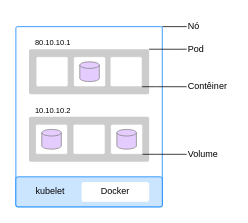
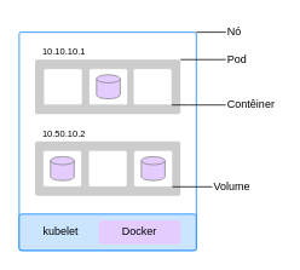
  <mxCell id="0" />
  <mxCell id="1" parent="0" />
  <mxCell id="2" style="edgeStyle=orthogonalEdgeStyle;rounded=0;orthogonalLoop=1;jettySize=auto;html=1;exitX=1;exitY=0;exitDx=0;exitDy=0;fontSize=10;endArrow=none;endFill=0;" edge="1" parent="1" source="3"><mxGeometry relative="1" as="geometry"><mxPoint x="248" y="34.952" as="targetPoint" /></mxGeometry></mxCell>
  <mxCell id="3" value="" style="rounded=1;whiteSpace=wrap;html=1;fillColor=none;strokeColor=#007FFF;arcSize=1;" vertex="1" parent="1"><mxGeometry x="20.5" y="35" width="195" height="240" as="geometry" /></mxCell>
- <mxCell id="4" value="80.10.10.1" style="rounded=1;whiteSpace=wrap;html=1;arcSize=4;strokeColor=none;fillColor=#CCCCCC;labelPosition=center;verticalLabelPosition=top;align=center;verticalAlign=bottom;spacingLeft=-96;spacingRight=0;fontSize=10;" vertex="1" parent="1"><mxGeometry x="38.005" y="65" width="160" height="60" as="geometry" /></mxCell>
- <mxCell id="5" value="10.10.10.2" style="rounded=1;whiteSpace=wrap;html=1;arcSize=4;strokeColor=none;fillColor=#CCCCCC;labelPosition=center;verticalLabelPosition=top;align=center;verticalAlign=bottom;spacingLeft=-96;spacingRight=0;fontSize=10;" vertex="1" parent="1"><mxGeometry x="38.005" y="155" width="160" height="60" as="geometry" /></mxCell>
+ <mxCell id="4" value="10.10.10.1" style="rounded=1;whiteSpace=wrap;html=1;arcSize=4;strokeColor=none;fillColor=#CCCCCC;labelPosition=center;verticalLabelPosition=top;align=center;verticalAlign=bottom;spacingLeft=-96;spacingRight=0;fontSize=10;" vertex="1" parent="1"><mxGeometry x="38.005" y="65" width="160" height="60" as="geometry" /></mxCell>
+ <mxCell id="5" value="10.50.10.2" style="rounded=1;whiteSpace=wrap;html=1;arcSize=4;strokeColor=none;fillColor=#CCCCCC;labelPosition=center;verticalLabelPosition=top;align=center;verticalAlign=bottom;spacingLeft=-96;spacingRight=0;fontSize=10;" vertex="1" parent="1"><mxGeometry x="38.005" y="155" width="160" height="60" as="geometry" /></mxCell>
  <mxCell id="6" value="kubelet" style="rounded=1;whiteSpace=wrap;html=1;strokeColor=#007FFF;arcSize=7;fillColor=#CCE5FF;align=left;spacingLeft=24;labelPosition=center;verticalLabelPosition=middle;verticalAlign=middle;" vertex="1" parent="1"><mxGeometry x="20.5" y="235" width="195" height="40" as="geometry" /></mxCell>
- <mxCell id="7" value="Docker" style="rounded=1;whiteSpace=wrap;html=1;arcSize=13;align=center;spacingLeft=0;labelPosition=center;verticalLabelPosition=middle;verticalAlign=middle;strokeColor=none;fillColor=#FFFFFF;" vertex="1" parent="1"><mxGeometry x="108" y="241.87" width="90" height="26.25" as="geometry" /></mxCell>
+ <mxCell id="7" value="Docker" style="rounded=1;whiteSpace=wrap;html=1;arcSize=13;align=center;spacingLeft=0;labelPosition=center;verticalLabelPosition=middle;verticalAlign=middle;strokeColor=none;fillColor=#e5ccff;" vertex="1" parent="1"><mxGeometry x="108" y="241.87" width="90" height="26.25" as="geometry" /></mxCell>
  <mxCell id="8" value="" style="group" vertex="1" connectable="0" parent="1"><mxGeometry x="46.67" y="165" width="142.67" height="40" as="geometry" /></mxCell>
  <mxCell id="9" value="" style="group" vertex="1" connectable="0" parent="8"><mxGeometry x="100" width="42.67" height="40" as="geometry" /></mxCell>
  <mxCell id="10" value="" style="rounded=1;whiteSpace=wrap;html=1;fontSize=10;align=center;arcSize=6;strokeColor=#CCCCCC;fillColor=#FFFFFF;" vertex="1" parent="9"><mxGeometry width="42.67" height="40" as="geometry" /></mxCell>
  <mxCell id="11" value="" style="strokeWidth=1;html=1;shape=mxgraph.flowchart.database;whiteSpace=wrap;fontSize=10;align=center;strokeColor=#808080;fillColor=#E5CCFF;" vertex="1" parent="9"><mxGeometry x="8.34" y="6.87" width="25.99" height="26.26" as="geometry" /></mxCell>
  <mxCell id="12" value="" style="group" vertex="1" connectable="0" parent="8"><mxGeometry width="42.67" height="40" as="geometry" /></mxCell>
  <mxCell id="13" value="" style="rounded=1;whiteSpace=wrap;html=1;fontSize=10;align=center;arcSize=6;strokeColor=#CCCCCC;fillColor=#FFFFFF;" vertex="1" parent="12"><mxGeometry width="42.67" height="40" as="geometry" /></mxCell>
  <mxCell id="14" value="" style="strokeWidth=1;html=1;shape=mxgraph.flowchart.database;whiteSpace=wrap;fontSize=10;align=center;strokeColor=#808080;fillColor=#E5CCFF;" vertex="1" parent="12"><mxGeometry x="8.34" y="6.87" width="25.99" height="26.26" as="geometry" /></mxCell>
  <mxCell id="15" value="" style="group" vertex="1" connectable="0" parent="8"><mxGeometry x="50.005" width="42.67" height="40" as="geometry" /></mxCell>
  <mxCell id="16" value="" style="rounded=1;whiteSpace=wrap;html=1;comic=0;fillColor=#FFFFFF;arcSize=6;strokeColor=#CCCCCC;verticalAlign=bottom;labelPosition=center;verticalLabelPosition=top;align=center;fontColor=#666666;fontFamily=Helvetica;fontSize=20;" vertex="1" parent="15"><mxGeometry width="42.67" height="40" as="geometry" /></mxCell>
  <mxCell id="17" value="" style="shape=image;html=1;verticalAlign=top;verticalLabelPosition=bottom;labelBackgroundColor=#ffffff;imageAspect=0;aspect=fixed;image=https://cdn4.iconfinder.com/data/icons/technology-devices-1/500/cpu-chip-128.png;rounded=0;comic=0;strokeColor=#CC00CC;strokeWidth=5;fillColor=none;fontFamily=Helvetica;fontSize=20;fontColor=#FF00FF;" vertex="1" parent="15"><mxGeometry x="8.534" y="7.202" width="25.596" height="25.596" as="geometry" /></mxCell>
  <mxCell id="18" value="" style="group" vertex="1" connectable="0" parent="1"><mxGeometry x="47.335" y="75" width="141.34" height="40" as="geometry" /></mxCell>
  <mxCell id="19" value="" style="group;fontFamily=Helvetica;fontSize=20;aspect=fixed;" vertex="1" connectable="0" parent="18"><mxGeometry x="98.67" width="42.67" height="40" as="geometry" /></mxCell>
  <mxCell id="20" value="" style="rounded=1;whiteSpace=wrap;html=1;comic=0;fillColor=#FFFFFF;arcSize=6;strokeColor=#CCCCCC;verticalAlign=bottom;labelPosition=center;verticalLabelPosition=top;align=center;fontColor=#666666;fontFamily=Helvetica;fontSize=20;" vertex="1" parent="19"><mxGeometry width="42.67" height="40" as="geometry" /></mxCell>
  <mxCell id="21" value="" style="shape=image;html=1;verticalAlign=top;verticalLabelPosition=bottom;labelBackgroundColor=#ffffff;imageAspect=0;aspect=fixed;image=https://cdn4.iconfinder.com/data/icons/technology-devices-1/500/cpu-chip-128.png;rounded=0;comic=0;strokeColor=#CC00CC;strokeWidth=5;fillColor=none;fontFamily=Helvetica;fontSize=20;fontColor=#FF00FF;" vertex="1" parent="19"><mxGeometry x="8.534" y="7.202" width="25.596" height="25.596" as="geometry" /></mxCell>
  <mxCell id="22" value="" style="group;fontFamily=Helvetica;fontSize=20;aspect=fixed;" vertex="1" connectable="0" parent="18"><mxGeometry width="42.67" height="40" as="geometry" /></mxCell>
  <mxCell id="23" value="" style="rounded=1;whiteSpace=wrap;html=1;comic=0;fillColor=#FFFFFF;arcSize=6;strokeColor=#CCCCCC;verticalAlign=bottom;labelPosition=center;verticalLabelPosition=top;align=center;fontColor=#666666;fontFamily=Helvetica;fontSize=20;" vertex="1" parent="22"><mxGeometry width="42.67" height="40" as="geometry" /></mxCell>
  <mxCell id="24" value="" style="shape=image;html=1;verticalAlign=top;verticalLabelPosition=bottom;labelBackgroundColor=#ffffff;imageAspect=0;aspect=fixed;image=https://cdn4.iconfinder.com/data/icons/technology-devices-1/500/cpu-chip-128.png;rounded=0;comic=0;strokeColor=#CC00CC;strokeWidth=5;fillColor=none;fontFamily=Helvetica;fontSize=20;fontColor=#FF00FF;" vertex="1" parent="22"><mxGeometry x="8.534" y="7.202" width="25.596" height="25.596" as="geometry" /></mxCell>
  <mxCell id="25" value="" style="group" vertex="1" connectable="0" parent="18"><mxGeometry x="49.995" width="42.67" height="40" as="geometry" /></mxCell>
  <mxCell id="26" value="" style="rounded=1;whiteSpace=wrap;html=1;fontSize=10;align=center;arcSize=6;strokeColor=#CCCCCC;fillColor=#FFFFFF;" vertex="1" parent="25"><mxGeometry width="42.67" height="40" as="geometry" /></mxCell>
  <mxCell id="27" value="" style="strokeWidth=1;html=1;shape=mxgraph.flowchart.database;whiteSpace=wrap;fontSize=10;align=center;strokeColor=#808080;fillColor=#E5CCFF;" vertex="1" parent="25"><mxGeometry x="8.34" y="6.87" width="25.99" height="26.26" as="geometry" /></mxCell>
  <mxCell id="28" style="edgeStyle=orthogonalEdgeStyle;rounded=0;orthogonalLoop=1;jettySize=auto;html=1;exitX=1;exitY=0;exitDx=0;exitDy=0;fontSize=10;endArrow=none;endFill=0;" edge="1" parent="1"><mxGeometry relative="1" as="geometry"><mxPoint x="248" y="65" as="targetPoint" /><mxPoint x="198" y="65.05" as="sourcePoint" /><Array as="points"><mxPoint x="238" y="65" /><mxPoint x="238" y="65" /></Array></mxGeometry></mxCell>
  <mxCell id="29" style="edgeStyle=orthogonalEdgeStyle;rounded=0;orthogonalLoop=1;jettySize=auto;html=1;exitX=1;exitY=1;exitDx=0;exitDy=0;endArrow=none;endFill=0;fontSize=10;" edge="1" parent="1" source="20"><mxGeometry relative="1" as="geometry"><mxPoint x="248" y="115" as="targetPoint" /><Array as="points"><mxPoint x="208" y="115" /><mxPoint x="208" y="115" /></Array></mxGeometry></mxCell>
  <mxCell id="30" style="edgeStyle=orthogonalEdgeStyle;rounded=0;orthogonalLoop=1;jettySize=auto;html=1;exitX=1;exitY=1;exitDx=0;exitDy=0;endArrow=none;endFill=0;fontSize=10;entryX=0;entryY=0.5;entryDx=0;entryDy=0;" edge="1" parent="1" source="10" target="34"><mxGeometry relative="1" as="geometry"><mxPoint x="238" y="205" as="targetPoint" /><Array as="points"><mxPoint x="208" y="205" /><mxPoint x="208" y="205" /></Array></mxGeometry></mxCell>
  <mxCell id="31" value="Nó" style="rounded=0;whiteSpace=wrap;html=1;strokeWidth=1;fontSize=12;align=left;strokeColor=none;fillColor=none;" vertex="1" parent="1"><mxGeometry x="248" y="20" width="50" height="30" as="geometry" /></mxCell>
  <mxCell id="32" value="Pod" style="rounded=0;whiteSpace=wrap;html=1;strokeWidth=1;fontSize=12;align=left;strokeColor=none;fillColor=none;" vertex="1" parent="1"><mxGeometry x="248" y="50" width="50" height="30" as="geometry" /></mxCell>
  <mxCell id="33" value="Contêiner" style="rounded=0;whiteSpace=wrap;html=1;strokeWidth=1;fontSize=12;align=left;strokeColor=none;fillColor=none;" vertex="1" parent="1"><mxGeometry x="248" y="100" width="60" height="30" as="geometry" /></mxCell>
- <mxCell id="34" value="Volume" style="rounded=0;whiteSpace=wrap;html=1;strokeWidth=1;fontSize=12;align=left;strokeColor=none;fillColor=none;" vertex="1" parent="1"><mxGeometry x="248" y="190" width="60" height="30" as="geometry" /></mxCell>
+ <mxCell id="34" value="Volume" style="rounded=0;whiteSpace=wrap;html=1;strokeWidth=1;fontSize=12;align=left;strokeColor=none;fillColor=none;" vertex="1" parent="1"><mxGeometry x="233" y="190" width="60" height="30" as="geometry" /></mxCell>
